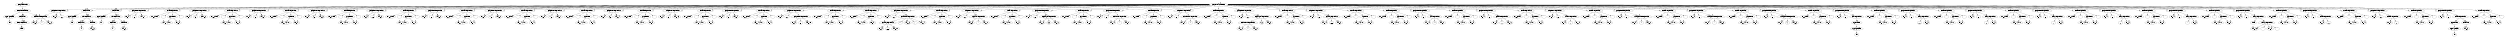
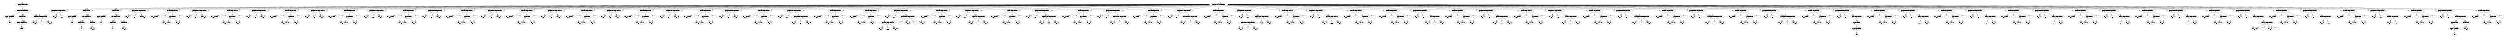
  digraph {
    n1 [label=CompilationUnit]
    n2 [label="Function Definition"]
    n3 [label="Type Specifier"]
    n4 [label=Declarator]
    n5 [label="Relational Expression"]
    n6 [label=int]
    n7 [label="Direct Declarator"]
    n8 [label="Compound Statement"]
    n9 [label=Declaration]
    n10 [label=Declaration]
    n11 [label="Assignment Expression"]
    n12 [label="Postfix Expression"]
    n13 [label="Assignment Expression"]
    n14 [label="Postfix Expression"]
    n15 [label="Assignment Expression"]
    n16 [label="Postfix Expression"]
    n17 [label="Assignment Expression"]
    n18 [label="Postfix Expression"]
    n19 [label="Assignment Expression"]
    n20 [label="Postfix Expression"]
    n21 [label="Assignment Expression"]
    n22 [label="Postfix Expression"]
    n23 [label="Assignment Expression"]
    n24 [label="Postfix Expression"]
    n25 [label="Assignment Expression"]
    n26 [label="Postfix Expression"]
    n27 [label="Assignment Expression"]
    n28 [label="Postfix Expression"]
    n29 [label="Assignment Expression"]
    n30 [label="Postfix Expression"]
    n31 [label="Assignment Expression"]
    n32 [label="Postfix Expression"]
    n33 [label="Assignment Expression"]
    n34 [label="Postfix Expression"]
    n35 [label="Postfix Expression"]
    n36 [label="Assignment Expression"]
    n37 [label="Postfix Expression"]
    n38 [label="Assignment Expression"]
    n39 [label="Postfix Expression"]
    n40 [label="Assignment Expression"]
    n41 [label="Postfix Expression"]
    n42 [label="Assignment Expression"]
    n43 [label="Postfix Expression"]
    n44 [label="Assignment Expression"]
    n45 [label="Postfix Expression"]
    n46 [label="Assignment Expression"]
    n47 [label="Postfix Expression"]
    n48 [label="Assignment Expression"]
    n49 [label="Postfix Expression"]
    n50 [label="Assignment Expression"]
    n51 [label="Postfix Expression"]
    n52 [label="Assignment Expression"]
    n53 [label="Postfix Expression"]
    n54 [label="Assignment Expression"]
    n55 [label="Postfix Expression"]
    n56 [label="Assignment Expression"]
    n57 [label="Postfix Expression"]
    n58 [label="Assignment Expression"]
    n59 [label="Postfix Expression"]
    n60 [label="Assignment Expression"]
    n61 [label="Postfix Expression"]
    n62 [label="Assignment Expression"]
    n63 [label="Postfix Expression"]
    n64 [label="Assignment Expression"]
    n65 [label="Postfix Expression"]
    n66 [label="Assignment Expression"]
    n67 [label="Postfix Expression"]
    n68 [label="Assignment Expression"]
    n69 [label="Postfix Expression"]
    n70 [label="Assignment Expression"]
    n71 [label="Postfix Expression"]
    n72 [label="Assignment Expression"]
    n73 [label="Postfix Expression"]
    n74 [label="Assignment Expression"]
    n75 [label="Postfix Expression"]
    n76 [label="Assignment Expression"]
    n77 [label="Postfix Expression"]
    n78 [label="Assignment Expression"]
    n79 [label="Postfix Expression"]
    n80 [label="Assignment Expression"]
    n81 [label="Postfix Expression"]
    n82 [label="Assignment Expression"]
    n83 [label="Postfix Expression"]
    n84 [label=main]
    n85 [label="Type Specifier"]
    n86 [label="Init Declarator"]
    n87 [label="Type Specifier"]
    n88 [label="Init Declarator"]
    n89 [label="ID = a"]
    n90 [label="="]
-   n91 [label="Val = 7"]
+   n91 [label="Name = 7"]
    n92 [label="ID = printf"]
    n93 [label="("]
    n94 [label=Arguments]
    n95 [label=")"]
    n96 [label="ID = a"]
    n97 [label="*="]
    n98 [label="Cast = 8"]
    n99 [label="ID = printf"]
    n100 [label="("]
    n101 [label=Arguments]
    n102 [label=")"]
    n103 [label="ID = a"]
    n104 [label="/="]
    n105 [label="Val = 4"]
    n106 [label="ID = printf"]
    n107 [label="("]
    n108 [label=Arguments]
    n109 [label=")"]
    n110 [label="ID = a"]
    n111 [label="%="]
    n112 [label="Val = 3"]
    n113 [label="ID = printf"]
    n114 [label="("]
    n115 [label=Arguments]
    n116 [label=")"]
    n117 [label="ID = a"]
    n118 [label="+="]
    n119 [label="Val = 3"]
    n120 [label="ID = printf"]
    n121 [label="("]
    n122 [label=Arguments]
    n123 [label=")"]
    n124 [label="ID = a"]
    n125 [label="-="]
    n126 [label="Val = 2"]
    n127 [label="ID = printf"]
    n128 [label="("]
    n129 [label=Arguments]
    n130 [label=")"]
    n131 [label="ID = a"]
    n132 [label="<<="]
    n133 [label="Val = 2"]
    n134 [label="ID = printf"]
    n135 [label="("]
    n136 [label=Arguments]
    n137 [label=")"]
    n138 [label="ID = a"]
    n139 [label=">>="]
    n140 [label="Val = 1"]
    n141 [label="ID = printf"]
    n142 [label="("]
    n143 [label=Arguments]
    n144 [label=")"]
    n145 [label="ID = a"]
    n146 [label="&="]
    n147 [label="Val = 4"]
    n148 [label="ID = printf"]
    n149 [label="("]
    n150 [label=Arguments]
    n151 [label=")"]
    n152 [label="ID = a"]
    n153 [label="|="]
    n154 [label="Val = 13"]
    n155 [label="ID = printf"]
    n156 [label="("]
    n157 [label=Arguments]
    n158 [label=")"]
    n159 [label="ID = a"]
    n160 [label="^="]
    n161 [label="Val = 4"]
    n162 [label="ID = printf"]
    n163 [label="("]
    n164 [label=Arguments]
    n165 [label=")"]
    n166 [label="ID = a"]
    n167 [label="="]
    n168 [label="Assignment Expression"]
    n169 [label="ID = printf"]
    n170 [label="("]
    n171 [label=Arguments]
    n172 [label=")"]
    n173 [label="ID = printf"]
    n174 [label="("]
    n175 [label=Arguments]
    n176 [label=")"]
    n177 [label="ID = a"]
    n178 [label="="]
    n179 [label="Conditional Expression"]
    n180 [label="ID = printf"]
    n181 [label="("]
    n182 [label=Arguments]
    n183 [label=")"]
    n184 [label="ID = a"]
    n185 [label="="]
    n186 [label="Logical Or Expression"]
    n187 [label="ID = printf"]
    n188 [label="("]
    n189 [label=Arguments]
    n190 [label=")"]
    n191 [label="ID = a"]
    n192 [label="="]
    n193 [label="Logical And Expression"]
    n194 [label="ID = printf"]
    n195 [label="("]
    n196 [label=Arguments]
    n197 [label=")"]
    n198 [label="ID = a"]
    n199 [label="="]
    n200 [label="Bitwise Or Expression"]
    n201 [label="ID = printf"]
    n202 [label="("]
    n203 [label=Arguments]
    n204 [label=")"]
    n205 [label="ID = a"]
    n206 [label="="]
    n207 [label="Bitwise Xor Expression"]
    n208 [label="ID = printf"]
    n209 [label="("]
    n210 [label=Arguments]
    n211 [label=")"]
    n212 [label="ID = a"]
    n213 [label="="]
    n214 [label="Logical And Expression"]
    n215 [label="ID = printf"]
    n216 [label="("]
    n217 [label=Arguments]
    n218 [label=")"]
    n219 [label="ID = a"]
    n220 [label="="]
    n221 [label="Equality Expression"]
    n222 [label="ID = printf"]
    n223 [label="("]
    n224 [label=Arguments]
    n225 [label=")"]
    n226 [label="ID = a"]
    n227 [label="="]
    n228 [label="ID = printf"]
    n229 [label="("]
    n230 [label=Arguments]
    n231 [label=")"]
    n232 [label="ID = a"]
    n233 [label="="]
    n234 [label="Shift Expression"]
    n235 [label="ID = printf"]
    n236 [label="("]
    n237 [label=Arguments]
    n238 [label=")"]
    n239 [label="ID = a"]
    n240 [label="="]
    n241 [label="Additive Expression"]
    n242 [label="ID = printf"]
    n243 [label="("]
    n244 [label=Arguments]
    n245 [label=")"]
    n246 [label="ID = a"]
    n247 [label="="]
    n248 [label="Additive Expression"]
    n249 [label="ID = printf"]
    n250 [label="("]
    n251 [label=Arguments]
    n252 [label=")"]
    n253 [label="ID = a"]
    n254 [label="="]
    n255 [label="Multiplication Expression"]
    n256 [label="ID = printf"]
    n257 [label="("]
    n258 [label=Arguments]
    n259 [label=")"]
    n260 [label="ID = a"]
    n261 [label="="]
    n262 [label="Multiplication Expression"]
    n263 [label="ID = printf"]
    n264 [label="("]
    n265 [label=Arguments]
    n266 [label=")"]
    n267 [label="ID = a"]
    n268 [label="="]
    n269 [label="Multiplication Expression"]
    n270 [label="ID = printf"]
    n271 [label="("]
    n272 [label=Arguments]
    n273 [label=")"]
    n274 [label="ID = a"]
    n275 [label="="]
    n276 [label="Cast Expression"]
    n277 [label="ID = printf"]
    n278 [label="("]
    n279 [label=Arguments]
    n280 [label=")"]
    n281 [label="ID = a"]
    n282 [label="="]
    n283 [label="Unary Expression"]
    n284 [label="ID = printf"]
    n285 [label="("]
    n286 [label=Arguments]
    n287 [label=")"]
    n288 [label="ID = a"]
    n289 [label="="]
    n290 [label="Unary Expression"]
    n291 [label="ID = printf"]
    n292 [label="("]
    n293 [label=Arguments]
    n294 [label=")"]
    n295 [label="ID = a"]
    n296 [label="="]
    n297 [label="Unary Expression"]
    n298 [label="ID = printf"]
    n299 [label="("]
    n300 [label=Arguments]
    n301 [label=")"]
    n302 [label="ID = a"]
    n303 [label="="]
    n304 [label="Unary Expression"]
    n305 [label="ID = printf"]
    n306 [label="("]
    n307 [label=Arguments]
    n308 [label=")"]
    n309 [label="ID = a"]
    n310 [label="="]
    n311 [label="Unary Expression"]
    n312 [label="ID = printf"]
    n313 [label="("]
    n314 [label=Arguments]
    n315 [label=")"]
    n316 [label="ID = a"]
    n317 [label="="]
    n318 [label="Unary Expression"]
    n319 [label="ID = printf"]
    n320 [label="("]
    n321 [label=Arguments]
    n322 [label=")"]
    n323 [label="ID = a"]
    n324 [label="="]
    n325 [label="Postfix Expression"]
    n326 [label="ID = printf"]
    n327 [label="("]
    n328 [label=Arguments]
    n329 [label=")"]
    n330 [label="ID = a"]
    n331 [label="="]
    n332 [label="Postfix Expression"]
    n333 [label="ID = printf"]
    n334 [label="("]
    n335 [label=Arguments]
    n336 [label=")"]
    n337 [label="ID = a"]
    n338 [label="="]
    n339 [label="Postfix Expression"]
    n340 [label="ID = printf"]
    n341 [label="("]
    n342 [label=Arguments]
    n343 [label=")"]
    n344 [label=int]
    n345 [label=Declarator]
    n346 [label=Initializer]
    n347 [label=a]
    n348 [label="Val = 5"]
    n349 [label=int]
    n350 [label=Declarator]
    n351 [label=Initializer]
    n352 [label=b]
    n353 [label="Val = 6"]
    n354 [label="Val = \"%d \\n\""]
    n355 [label="ID = a"]
    n356 [label="Val = \"%d \\n\""]
    n357 [label="ID = a"]
    n358 [label="Val = \"%d \\n\""]
    n359 [label="ID = a"]
    n360 [label="Val = \"%d \\n\""]
    n361 [label="ID = a"]
    n362 [label="Val = \"%d \\n\""]
    n363 [label="ID = a"]
    n364 [label="Val = \"%d \\n\""]
    n365 [label="ID = a"]
    n366 [label="Val = \"%d \\n\""]
    n367 [label="ID = a"]
    n368 [label="Val = \"%d \\n\""]
    n369 [label="ID = a"]
    n370 [label="Val = \"%d \\n\""]
    n371 [label="ID = a"]
    n372 [label="Val = \"%d \\n\""]
    n373 [label="ID = a"]
    n374 [label="Val = \"%d \\n\""]
    n375 [label="ID = a"]
    n376 [label="ID = b"]
    n377 [label="="]
    n378 [label="Val = 20"]
    n379 [label="Val = \"%d \\n\""]
    n380 [label="ID = a"]
    n381 [label="Val = \"%d \\n\""]
    n382 [label="ID = b"]
    n383 [label="Equality Expression"]
    n384 [label="?"]
    n385 [label="Val = 3"]
    n386 [label=":"]
    n387 [label="Val = 4"]
    n388 [label="ID = a"]
    n389 [label="=="]
    n390 [label="Val = 20"]
    n391 [label="Val = \"%d \\n\""]
    n392 [label="ID = a"]
    n393 [label="Val = 5"]
    n394 [label="||"]
    n395 [label="Val = 0"]
    n396 [label="Val = \"%d \\n\""]
    n397 [label="ID = a"]
    n398 [label="Val = 2"]
    n399 [label="&&"]
    n400 [label="Val = 3"]
    n401 [label="Val = \"%d \\n\""]
    n402 [label="ID = a"]
    n403 [label="Val = 2"]
    n404 [label="|"]
    n405 [label="Val = 0"]
    n406 [label="Val = \"%d \\n\""]
    n407 [label="ID = a"]
    n408 [label="Val = 2"]
    n409 [label="^"]
    n410 [label="Val = 0"]
    n411 [label="Val = \"%d \\n\""]
    n412 [label="ID = a"]
    n413 [label="Bitwise Xor Expression"]
    n414 [label="&&"]
    n415 [label="Val = 5"]
    n416 [label="Val = 2"]
    n417 [label="^"]
    n418 [label="Val = 0"]
    n419 [label="Val = \"%d \\n\""]
    n420 [label="ID = a"]
    n421 [label="Val = 2"]
    n422 [label="=="]
    n423 [label="Val = 3"]
    n424 [label="Val = \"%d \\n\""]
    n425 [label="ID = a"]
    n426 [label="Val = 2"]
    n427 [label="<"]
    n428 [label="Val = 3"]
    n429 [label="Val = \"%d \\n\""]
    n430 [label="ID = a"]
    n431 [label="Val = 2"]
    n432 [label="<<"]
    n433 [label="Val = 2"]
    n434 [label="Val = \"%d \\n\""]
    n435 [label="ID = a"]
    n436 [label="ID = a"]
    n437 [label="+"]
    n438 [label="Val = 5"]
    n439 [label="Val = \"%d \\n\""]
    n440 [label="ID = a"]
    n441 [label="ID = a"]
    n442 [label="-"]
    n443 [label="ID = b"]
    n444 [label="Val = \"%d \\n\""]
    n445 [label="ID = a"]
    n446 [label="ID = b"]
    n447 [label="*"]
    n448 [label="Val = 2"]
    n449 [label="Val = \"%d \\n\""]
    n450 [label="ID = a"]
    n451 [label="ID = b"]
    n452 [label="/"]
    n453 [label="Val = 5"]
    n454 [label="Val = \"%d \\n\""]
    n455 [label="ID = a"]
    n456 [label="ID = a"]
    n457 [label="%"]
    n458 [label="Val = 3"]
    n459 [label="Val = \"%d \\n\""]
    n460 [label="ID = a"]
    n461 [label="Type Name"]
    n462 [label="Type Specifier"]
    n463 [label="Val = 5.0"]
    n464 [label=int]
    n465 [label="Val = \"%d \\n\""]
    n466 [label="ID = a"]
    n467 [label="++"]
    n468 [label="ID = a"]
    n469 [label="Val = \"%d \\n\""]
    n470 [label="ID = a"]
    n471 [label="--"]
    n472 [label="ID = a"]
    n473 [label="Val = \"%d \\n\""]
    n474 [label="ID = a"]
    n475 [label="-"]
    n476 [label="ID = a"]
    n477 [label="Val = \"%d \\n\""]
    n478 [label="ID = a"]
    n479 [label="~"]
    n480 [label="ID = a"]
    n481 [label="Val = \"%d \\n\""]
    n482 [label="ID = a"]
    n483 [label="!"]
    n484 [label="ID = a"]
    n485 [label="Val = \"%d \\n\""]
    n486 [label="ID = a"]
-   n487 [label=sizeof]
    n488 [label="Primary Expression"]
    n489 [label="("]
    n490 [label="ID = a"]
    n491 [label=")"]
    n492 [label="Val = \"%d \\n\""]
    n493 [label="ID = a"]
    n494 [label="ID = a"]
    n495 [label="++"]
    n496 [label="Val = \"%d \\n\""]
    n497 [label="ID = a"]
    n498 [label="ID = a"]
    n499 [label="--"]
    n500 [label="Val = \"%d \\n\""]
    n501 [label="ID = a"]
    n502 [label="Type Name"]
    n503 [label=Initializer]
    n504 [label="Type Specifier"]
    n505 [label="Val = 5"]
    n506 [label=int]
    n507 [label="Val = \"%d \\n\""]
    n508 [label="ID = a"]
    n1 -> n2
    n2 -> n3
    n2 -> n4
    n2 -> n5
    n3 -> n6
    n4 -> n7
    n5 -> n426
    n5 -> n427
    n5 -> n428
    n7 -> n84
    n8 -> n9
    n8 -> n10
    n8 -> n11
    n8 -> n12
    n8 -> n13
    n8 -> n14
    n8 -> n15
    n8 -> n16
    n8 -> n17
    n8 -> n18
    n8 -> n19
    n8 -> n20
    n8 -> n21
    n8 -> n22
    n8 -> n23
    n8 -> n24
    n8 -> n25
    n8 -> n26
    n8 -> n27
    n8 -> n28
    n8 -> n29
    n8 -> n30
    n8 -> n31
    n8 -> n32
    n8 -> n33
    n8 -> n34
    n8 -> n35
    n8 -> n36
    n8 -> n37
    n8 -> n38
    n8 -> n39
    n8 -> n40
    n8 -> n41
    n8 -> n42
    n8 -> n43
    n8 -> n44
    n8 -> n45
    n8 -> n46
    n8 -> n47
    n8 -> n48
    n8 -> n49
    n8 -> n50
    n8 -> n51
    n8 -> n52
    n8 -> n53
    n8 -> n54
    n8 -> n55
    n8 -> n56
    n8 -> n57
    n8 -> n58
    n8 -> n59
    n8 -> n60
    n8 -> n61
    n8 -> n62
    n8 -> n63
    n8 -> n64
    n8 -> n65
    n8 -> n66
    n8 -> n67
    n8 -> n68
    n8 -> n69
    n8 -> n70
    n8 -> n71
    n8 -> n72
    n8 -> n73
    n8 -> n74
    n8 -> n75
    n8 -> n76
    n8 -> n77
    n8 -> n78
    n8 -> n79
    n8 -> n80
    n8 -> n81
    n8 -> n82
    n8 -> n83
    n9 -> n85
    n9 -> n86
    n10 -> n87
    n10 -> n88
    n11 -> n89
    n11 -> n90
    n11 -> n91
    n12 -> n92
    n12 -> n93
    n12 -> n94
    n12 -> n95
    n13 -> n96
    n13 -> n97
    n13 -> n98
    n14 -> n99
    n14 -> n100
    n14 -> n101
    n14 -> n102
    n15 -> n103
    n15 -> n104
    n15 -> n105
    n16 -> n106
    n16 -> n107
    n16 -> n108
    n16 -> n109
    n17 -> n110
    n17 -> n111
    n17 -> n112
    n18 -> n113
    n18 -> n114
    n18 -> n115
    n18 -> n116
    n19 -> n117
    n19 -> n118
    n19 -> n119
    n20 -> n120
    n20 -> n121
    n20 -> n122
    n20 -> n123
    n21 -> n124
    n21 -> n125
    n21 -> n126
    n22 -> n127
    n22 -> n128
    n22 -> n129
    n22 -> n130
    n23 -> n131
    n23 -> n132
    n23 -> n133
    n24 -> n134
    n24 -> n135
    n24 -> n136
    n24 -> n137
    n25 -> n138
    n25 -> n139
    n25 -> n140
    n26 -> n141
    n26 -> n142
    n26 -> n143
    n26 -> n144
    n27 -> n145
    n27 -> n146
    n27 -> n147
    n28 -> n148
    n28 -> n149
    n28 -> n150
    n28 -> n151
    n29 -> n152
    n29 -> n153
    n29 -> n154
    n30 -> n155
    n30 -> n156
    n30 -> n157
    n30 -> n158
    n31 -> n159
    n31 -> n160
    n31 -> n161
    n32 -> n162
    n32 -> n163
    n32 -> n164
    n32 -> n165
    n33 -> n166
    n33 -> n167
    n33 -> n168
    n34 -> n169
    n34 -> n170
    n34 -> n171
    n34 -> n172
    n35 -> n173
    n35 -> n174
    n35 -> n175
    n35 -> n176
    n36 -> n177
    n36 -> n178
    n36 -> n179
    n37 -> n180
    n37 -> n181
    n37 -> n182
    n37 -> n183
    n38 -> n184
    n38 -> n185
    n38 -> n186
    n39 -> n187
    n39 -> n188
    n39 -> n189
    n39 -> n190
    n40 -> n191
    n40 -> n192
    n40 -> n193
    n41 -> n194
    n41 -> n195
    n41 -> n196
    n41 -> n197
    n42 -> n198
    n42 -> n199
    n42 -> n200
    n43 -> n201
    n43 -> n202
    n43 -> n203
    n43 -> n204
    n44 -> n205
    n44 -> n206
    n44 -> n207
    n45 -> n208
    n45 -> n209
    n45 -> n210
    n45 -> n211
    n46 -> n212
    n46 -> n213
    n46 -> n214
    n47 -> n215
    n47 -> n216
    n47 -> n217
    n47 -> n218
    n48 -> n219
    n48 -> n220
    n48 -> n221
    n49 -> n222
    n49 -> n223
    n49 -> n224
    n49 -> n225
    n50 -> n5
    n50 -> n226
    n50 -> n227
    n51 -> n228
    n51 -> n229
    n51 -> n230
    n51 -> n231
    n52 -> n232
    n52 -> n233
    n52 -> n234
    n53 -> n235
    n53 -> n236
    n53 -> n237
    n53 -> n238
    n54 -> n239
    n54 -> n240
    n54 -> n241
    n55 -> n242
    n55 -> n243
    n55 -> n244
    n55 -> n245
    n56 -> n246
    n56 -> n247
    n56 -> n248
    n57 -> n249
    n57 -> n250
    n57 -> n251
    n57 -> n252
    n58 -> n253
    n58 -> n254
    n58 -> n255
    n59 -> n256
    n59 -> n257
    n59 -> n258
    n59 -> n259
    n60 -> n260
    n60 -> n261
    n60 -> n262
    n61 -> n263
    n61 -> n264
    n61 -> n265
    n61 -> n266
    n62 -> n267
    n62 -> n268
    n62 -> n269
    n63 -> n270
    n63 -> n271
    n63 -> n272
    n63 -> n273
    n64 -> n274
    n64 -> n275
    n64 -> n276
    n65 -> n277
    n65 -> n278
    n65 -> n279
    n65 -> n280
    n66 -> n281
    n66 -> n282
    n66 -> n283
    n67 -> n284
    n67 -> n285
    n67 -> n286
    n67 -> n287
    n68 -> n288
    n68 -> n289
    n68 -> n290
    n69 -> n291
    n69 -> n292
    n69 -> n293
    n69 -> n294
    n70 -> n295
    n70 -> n296
    n70 -> n297
    n71 -> n298
    n71 -> n299
    n71 -> n300
    n71 -> n301
    n72 -> n302
    n72 -> n303
    n72 -> n304
    n73 -> n305
    n73 -> n306
    n73 -> n307
    n73 -> n308
    n74 -> n309
    n74 -> n310
    n74 -> n311
    n75 -> n312
    n75 -> n313
    n75 -> n314
    n75 -> n315
    n76 -> n316
    n76 -> n317
    n76 -> n318
    n77 -> n319
    n77 -> n320
    n77 -> n321
    n77 -> n322
    n78 -> n323
    n78 -> n324
    n78 -> n325
    n79 -> n326
    n79 -> n327
    n79 -> n328
    n79 -> n329
    n80 -> n330
    n80 -> n331
    n80 -> n332
    n81 -> n333
    n81 -> n334
    n81 -> n335
    n81 -> n336
    n82 -> n337
    n82 -> n338
    n82 -> n339
    n83 -> n340
    n83 -> n341
    n83 -> n342
    n83 -> n343
    n85 -> n344
    n86 -> n345
    n86 -> n346
    n87 -> n349
    n88 -> n350
    n88 -> n351
    n94 -> n354
    n94 -> n355
    n101 -> n356
    n101 -> n357
    n108 -> n358
    n108 -> n359
    n115 -> n360
    n115 -> n361
    n122 -> n362
    n122 -> n363
    n129 -> n364
    n129 -> n365
    n136 -> n366
    n136 -> n367
    n143 -> n368
    n143 -> n369
    n150 -> n370
    n150 -> n371
    n157 -> n372
    n157 -> n373
    n164 -> n374
    n164 -> n375
    n168 -> n376
    n168 -> n377
    n168 -> n378
    n171 -> n379
    n171 -> n380
    n175 -> n381
    n175 -> n382
    n179 -> n383
    n179 -> n384
    n179 -> n385
    n179 -> n386
    n179 -> n387
    n182 -> n391
    n182 -> n392
    n186 -> n393
    n186 -> n394
    n186 -> n395
    n189 -> n396
    n189 -> n397
    n193 -> n398
    n193 -> n399
    n193 -> n400
    n196 -> n401
    n196 -> n402
    n200 -> n403
    n200 -> n404
    n200 -> n405
    n203 -> n406
    n203 -> n407
    n207 -> n408
    n207 -> n409
    n207 -> n410
    n210 -> n411
    n210 -> n412
    n214 -> n413
    n214 -> n414
    n214 -> n415
    n217 -> n419
    n217 -> n420
    n221 -> n421
    n221 -> n422
    n221 -> n423
    n224 -> n424
    n224 -> n425
    n230 -> n429
    n230 -> n430
    n234 -> n431
    n234 -> n432
    n234 -> n433
    n237 -> n434
    n237 -> n435
    n241 -> n436
    n241 -> n437
    n241 -> n438
    n244 -> n439
    n244 -> n440
    n248 -> n441
    n248 -> n442
    n248 -> n443
    n251 -> n444
    n251 -> n445
    n255 -> n446
    n255 -> n447
    n255 -> n448
    n258 -> n449
    n258 -> n450
    n262 -> n451
    n262 -> n452
    n262 -> n453
    n265 -> n454
    n265 -> n455
    n269 -> n456
    n269 -> n457
    n269 -> n458
    n272 -> n459
    n272 -> n460
    n276 -> n461
    n279 -> n465
    n279 -> n466
    n283 -> n467
    n283 -> n468
    n286 -> n469
    n286 -> n470
    n290 -> n471
    n290 -> n472
    n293 -> n473
    n293 -> n474
    n297 -> n475
    n297 -> n476
    n300 -> n477
    n300 -> n478
    n304 -> n479
    n304 -> n480
    n307 -> n481
    n307 -> n482
    n311 -> n483
    n311 -> n484
    n314 -> n485
    n314 -> n486
-   n318 -> n487
    n318 -> n488
    n321 -> n492
    n321 -> n493
    n325 -> n494
    n325 -> n495
    n328 -> n496
    n328 -> n497
    n332 -> n498
    n332 -> n499
    n335 -> n500
    n335 -> n501
    n339 -> n502
    n339 -> n503
    n342 -> n507
    n342 -> n508
    n345 -> n347
    n346 -> n348
    n350 -> n352
    n351 -> n353
    n383 -> n388
    n383 -> n389
    n383 -> n390
    n413 -> n416
    n413 -> n417
    n413 -> n418
    n461 -> n462
    n462 -> n464
    n488 -> n463
    n488 -> n489
    n488 -> n490
    n488 -> n491
    n502 -> n504
    n503 -> n505
    n504 -> n506
  }
